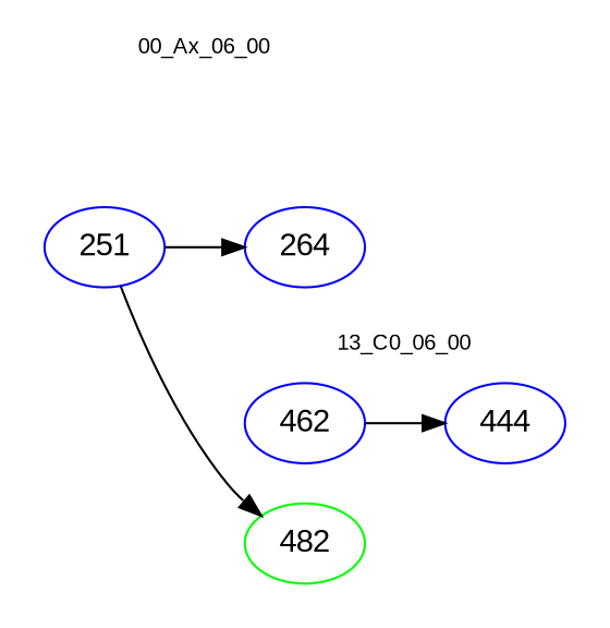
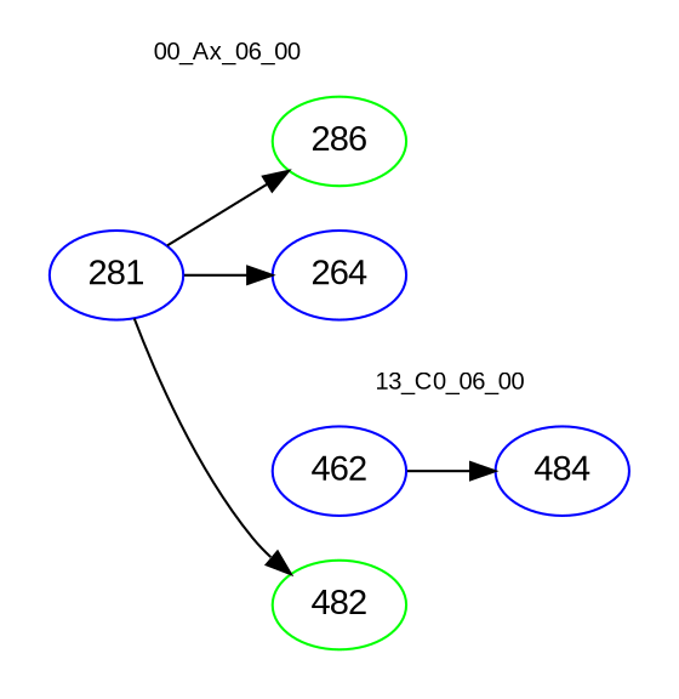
  digraph {
    fontname="Liberation Sans"
    rankdir=LR
    node [color=blue fontname="Liberation Sans"]
    edge [color=black fontname="Liberation Sans"]
-   n1 [label=251]
+   n1 [label=281]
    n2 [label=264]
+   n3 [color=green label=286]
    n4 [label=462]
-   n5 [label=444]
+   n5 [label=484]
    n6 [color=green label=482]
    subgraph cluster_1 {
      color=white
      fontsize=10
      label="00_Ax_06_00"
      n1
      n2
+     n3
    }
    subgraph cluster_2 {
      color=white
      fontsize=10
      label="13_C0_06_00"
      n4
      n5
      n6
    }
    n1 -> n2
+   n1 -> n3
    n1 -> n6
    n4 -> n5
  }
